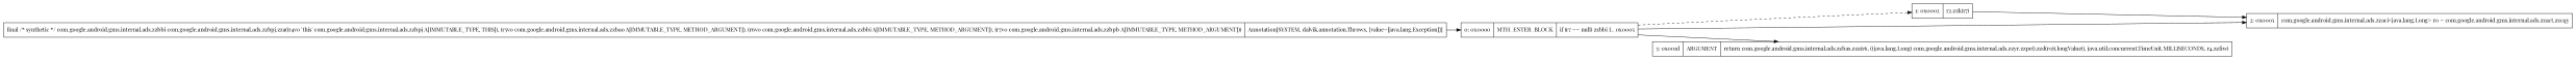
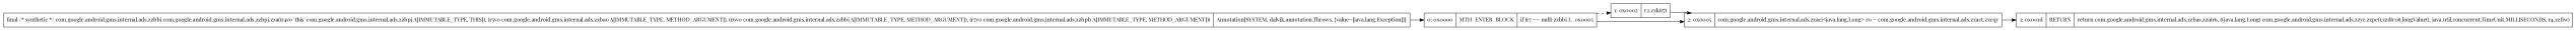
  digraph {
    fontname="Playfair Display"
    rankdir=LR
    node [fontname="Playfair Display" shape=record]
    edge [fontname="Playfair Display"]
    n1 [label="{0\:\ 0x0000|MTH_ENTER_BLOCK\l|if (r7 == null) zzbbi L_0x0005\l}"]
    n2 [label="{1\:\ 0x0002|r2.zzk(r7)\l}"]
    n3 [label="{2\:\ 0x0005|com.google.android.gms.internal.ads.zzaci\<java.lang.Long\> r0 = com.google.android.gms.internal.ads.zzact.zzcqy\l}"]
-   n4 [label="{3\:\ 0x001d|ARGUMENT\l|return com.google.android.gms.internal.ads.zzbas.zza(r6, ((java.lang.Long) com.google.android.gms.internal.ads.zzyr.zzpe().zzd(r0)).longValue(), java.util.concurrent.TimeUnit.MILLISECONDS, r4.zzfiw)\l}"]
+   n4 [label="{3\:\ 0x001d|RETURN\l|return com.google.android.gms.internal.ads.zzbas.zza(r6, ((java.lang.Long) com.google.android.gms.internal.ads.zzyr.zzpe().zzd(r0)).longValue(), java.util.concurrent.TimeUnit.MILLISECONDS, r4.zzfiw)\l}"]
    n5 [label="{final \/* synthetic *\/ com.google.android.gms.internal.ads.zzbbi com.google.android.gms.internal.ads.zzbpj.zza((r4v0 'this' com.google.android.gms.internal.ads.zzbpj A[IMMUTABLE_TYPE, THIS]), (r5v0 com.google.android.gms.internal.ads.zzbao A[IMMUTABLE_TYPE, METHOD_ARGUMENT]), (r6v0 com.google.android.gms.internal.ads.zzbbi A[IMMUTABLE_TYPE, METHOD_ARGUMENT]), (r7v0 com.google.android.gms.internal.ads.zzbpb A[IMMUTABLE_TYPE, METHOD_ARGUMENT]))  | Annotation[SYSTEM, dalvik.annotation.Throws, \{value=[java.lang.Exception]\}]\l}"]
    n1 -> n2 [style=dashed]
    n1 -> n3
    n2 -> n3
-   n1 -> n4
+   n3 -> n4
    n5 -> n1
  }
